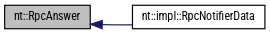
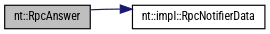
  digraph {
    rankdir=LR
    fontname="Roboto Condensed"
    node [color=black fontname="Roboto Condensed" fontsize=10 shape=record style=filled]
    n1 [fillcolor=grey75 fontcolor=black height=0.2 label="nt::RpcAnswer" width=0.4]
    n2 [fillcolor=white height=0.2 label="nt::impl::RpcNotifierData" width=0.4]
-   n1 -> n2 [color=midnightblue dir=back fontname="Roboto Condensed" fontsize=10 labelfontname=Helvetica labelfontsize=10 style=solid]
+   n2 -> n1 [color=midnightblue dir=back fontname="Roboto Condensed" fontsize=10 labelfontname=Helvetica labelfontsize=10 style=solid]
  }
